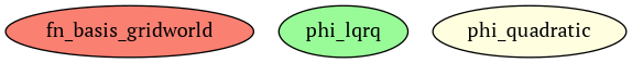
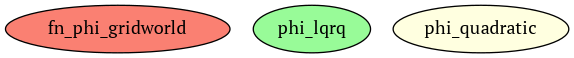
  digraph {
    fontname="PT Serif"
    node [style=filled fontname="PT Serif"]
-   fn_basis_gridworld [fillcolor=salmon]
+   fn_basis_gridworld [fillcolor=salmon label=fn_phi_gridworld]
    phi_lqrq [fillcolor=palegreen]
    phi_quadratic [fillcolor=lightyellow]
  }
